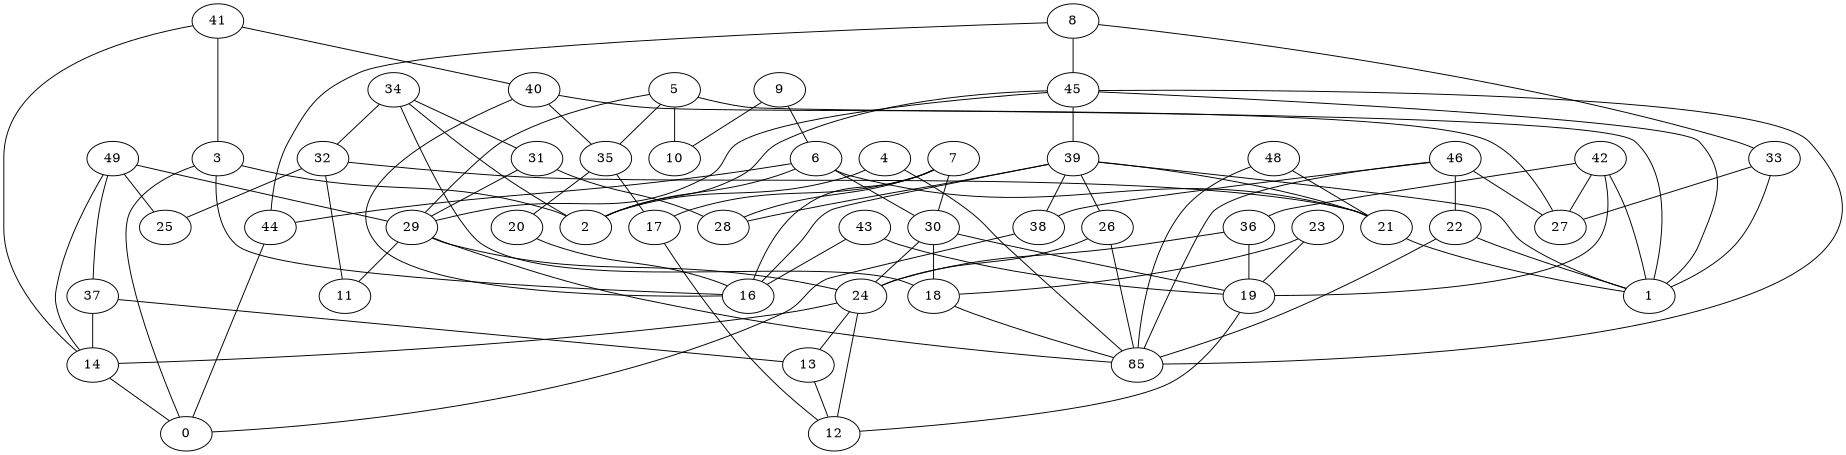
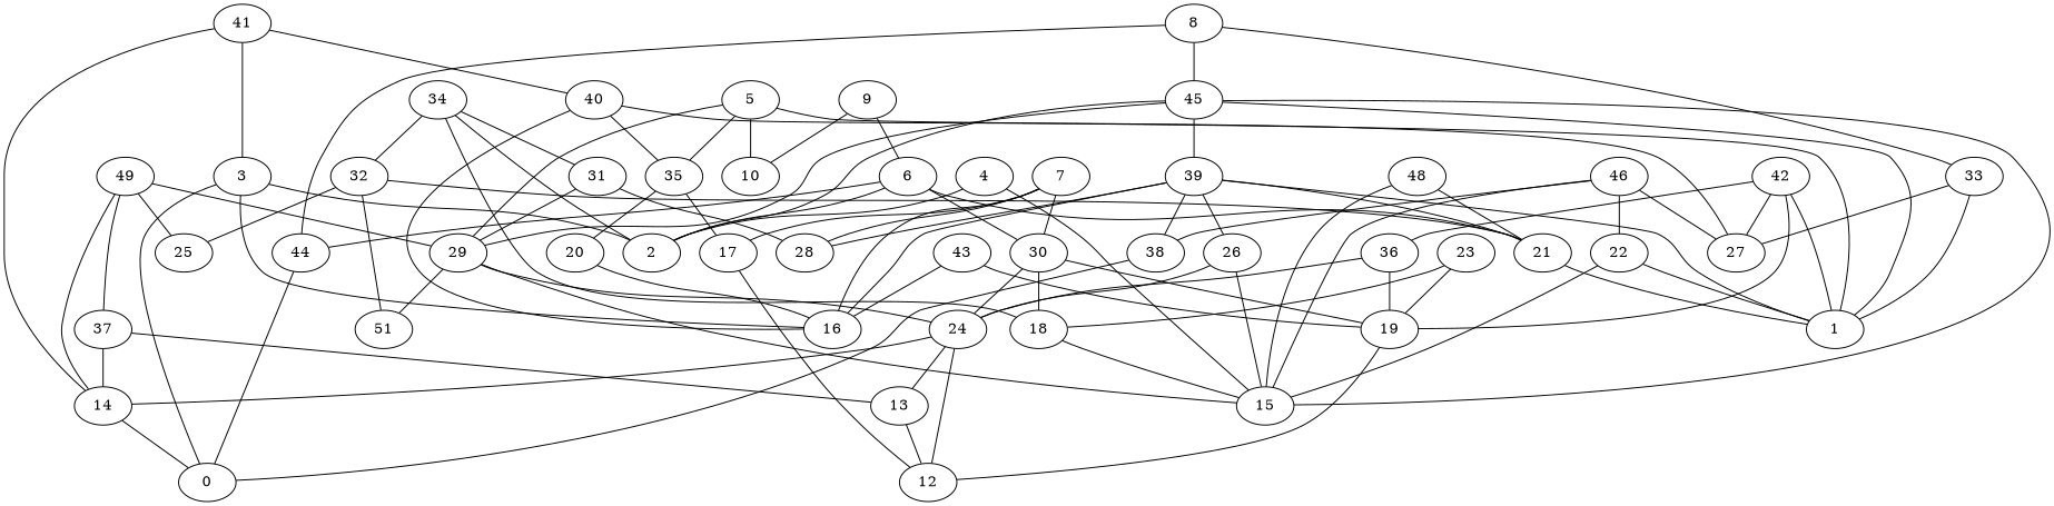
  digraph {
    edge [color=black dir=none]
    38
    0
    17
    12
    40
    35
    2
    27
    16
    20
    41
    3
    14
    28
-   11
+   11 [label=51]
    31
    29
-   15 [label=85]
+   15
    24
    4
    13
    49
    37
    25
    42
    36
    19
    1
    39
    21
    26
    46
    22
    48
    18
    45
    43
    9
    10
    6
    30
    44
    32
    34
    5
    7
    8
    33
    23
    subgraph sub_1 {
      38
      0
      17
      12
      40
      35
      2
      27
      16
      20
      41
      3
      14
      28
      11
      31
      29
      15
      24
      4
      13
      49
      37
      25
      42
      36
      19
      1
      39
      21
      26
      46
      22
      48
      18
      45
      43
      9
      10
      6
      30
      44
      32
      34
      5
      7
      8
      33
      23
    }
    38 -> 0
    17 -> 12
    40 -> 35
    40 -> 27
    40 -> 16
    35 -> 17
    35 -> 20
    20 -> 16
    41 -> 40
    41 -> 3
    41 -> 14
    3 -> 0
    3 -> 2
    3 -> 16
    14 -> 0
    31 -> 28
    31 -> 29
    29 -> 11
    29 -> 15
    29 -> 24
    24 -> 12
    24 -> 14
    24 -> 13
    4 -> 2
    4 -> 15
    13 -> 12
    49 -> 14
    49 -> 29
    49 -> 37
    49 -> 25
    37 -> 14
    37 -> 13
    42 -> 27
    42 -> 36
    42 -> 19
    42 -> 1
    36 -> 24
    36 -> 19
    19 -> 12
    39 -> 38
    39 -> 16
    39 -> 28
    39 -> 1
    39 -> 21
    39 -> 26
    21 -> 1
    26 -> 15
    26 -> 24
    46 -> 38
    46 -> 27
    46 -> 15
    46 -> 22
    22 -> 15
    22 -> 1
    48 -> 15
    48 -> 21
    18 -> 15
    45 -> 2
    45 -> 29
    45 -> 15
    45 -> 1
    45 -> 39
    43 -> 16
    43 -> 19
    9 -> 10
    9 -> 6
    6 -> 2
    6 -> 21
    6 -> 30
    6 -> 44
    30 -> 24
    30 -> 19
    30 -> 18
    44 -> 0
    32 -> 11
    32 -> 25
    32 -> 21
    34 -> 2
    34 -> 31
    34 -> 18
    34 -> 32
    5 -> 35
    5 -> 29
    5 -> 1
    5 -> 10
    7 -> 17
    7 -> 16
    7 -> 28
    7 -> 30
    8 -> 45
    8 -> 44
    8 -> 33
    33 -> 27
    33 -> 1
    23 -> 19
    23 -> 18
  }
